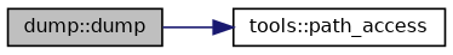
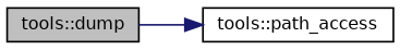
  digraph {
    rankdir=LR
    node [color=black fontname=Helvetica fontsize=10 shape=record style=filled]
-   n1 [fillcolor=grey75 fontcolor=black height=0.2 label="dump::dump" width=0.4]
+   n1 [fillcolor=grey75 fontcolor=black height=0.2 label="tools::dump" width=0.4]
    n2 [fillcolor=white height=0.2 label="tools::path_access" width=0.4]
    n1 -> n2 [color=midnightblue fontname=Helvetica fontsize=10 labelfontname=Helvetica labelfontsize=10 style=solid]
  }
